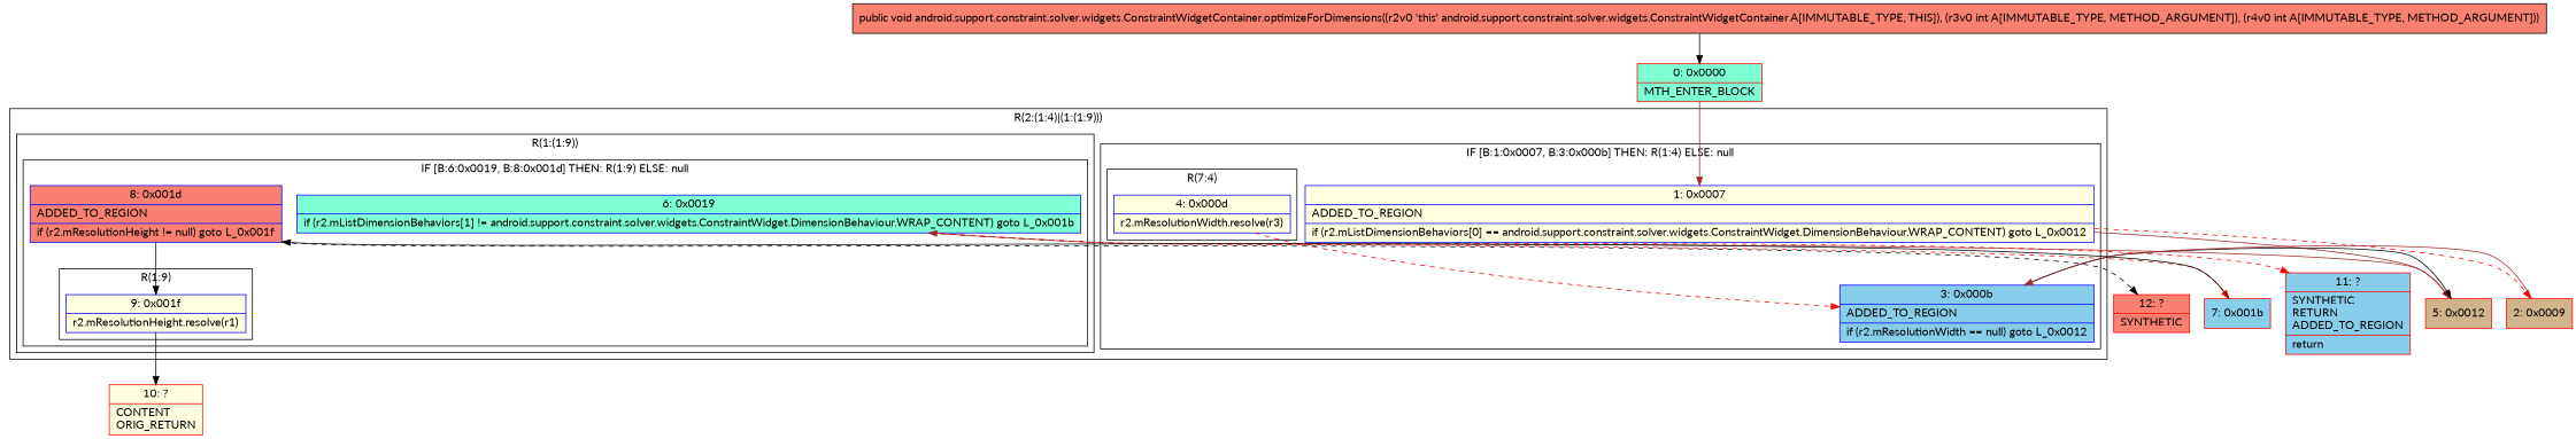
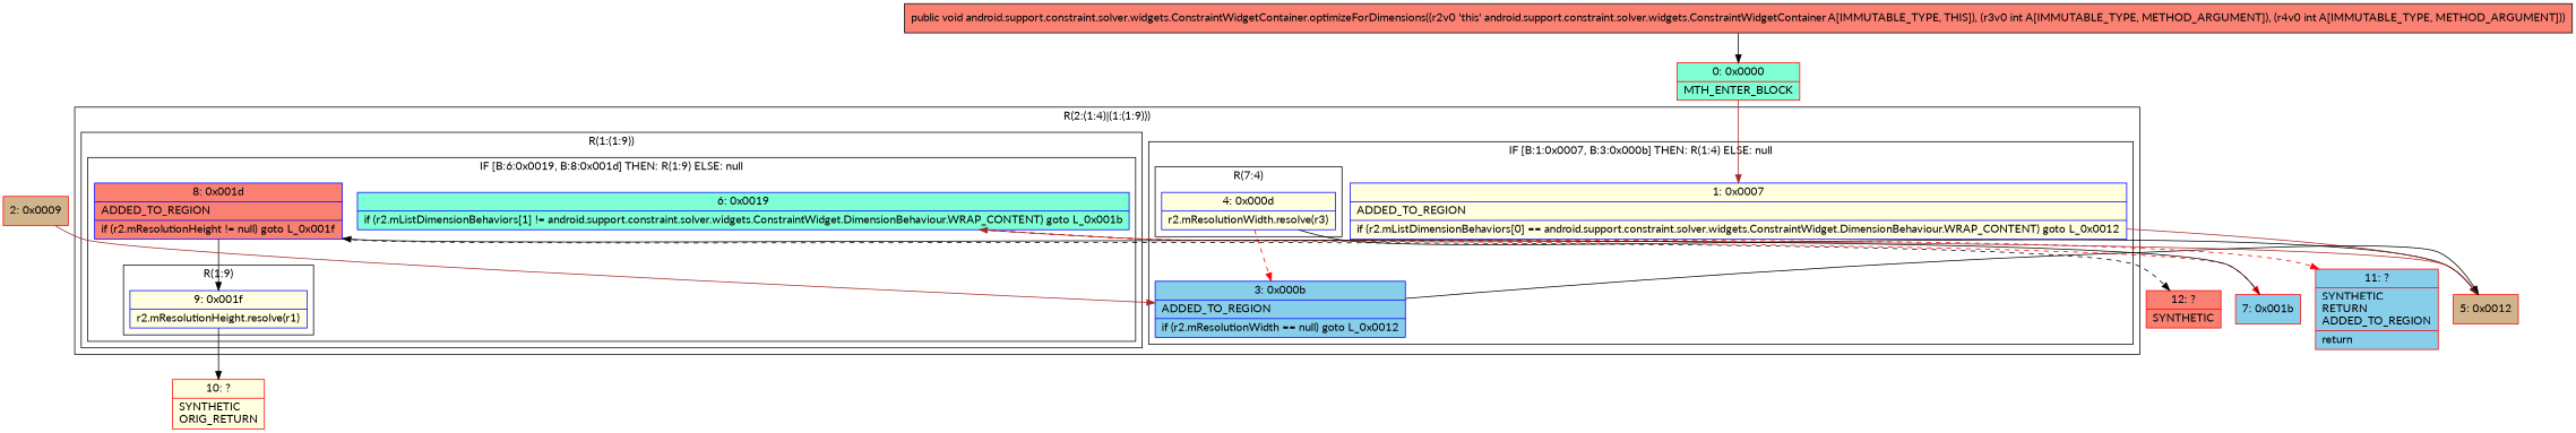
  digraph {
    fontname=Lato
    node [color=red fillcolor=lightyellow fontname=Lato shape=record style=filled]
    edge [color=black fontname=Lato]
    n1 [color=blue label="{4\:\ 0x000d|r2.mResolutionWidth.resolve(r3)\l}"]
    n2 [color=blue label="{1\:\ 0x0007|ADDED_TO_REGION\l|if (r2.mListDimensionBehaviors[0] == android.support.constraint.solver.widgets.ConstraintWidget.DimensionBehaviour.WRAP_CONTENT) goto L_0x0012\l}"]
    n3 [color=blue fillcolor=skyblue label="{3\:\ 0x000b|ADDED_TO_REGION\l|if (r2.mResolutionWidth == null) goto L_0x0012\l}"]
    n4 [color=blue label="{9\:\ 0x001f|r2.mResolutionHeight.resolve(r1)\l}"]
    n5 [color=blue fillcolor=aquamarine label="{6\:\ 0x0019|if (r2.mListDimensionBehaviors[1] != android.support.constraint.solver.widgets.ConstraintWidget.DimensionBehaviour.WRAP_CONTENT) goto L_0x001b\l}"]
    n6 [color=blue fillcolor=salmon label="{8\:\ 0x001d|ADDED_TO_REGION\l|if (r2.mResolutionHeight != null) goto L_0x001f\l}"]
    n7 [fillcolor=tan label="{5\:\ 0x0012}"]
    n8 [fillcolor=tan label="{2\:\ 0x0009}"]
-   n9 [label="{10\:\ ?|CONTENT\lORIG_RETURN\l}"]
+   n9 [label="{10\:\ ?|SYNTHETIC\lORIG_RETURN\l}"]
    n10 [fillcolor=skyblue label="{7\:\ 0x001b}"]
    n11 [fillcolor=skyblue label="{11\:\ ?|SYNTHETIC\lRETURN\lADDED_TO_REGION\l|return\l}"]
    n12 [fillcolor=salmon label="{12\:\ ?|SYNTHETIC\l}"]
    n13 [fillcolor=aquamarine label="{0\:\ 0x0000|MTH_ENTER_BLOCK\l}"]
    n14 [fillcolor=salmon label="{public void android.support.constraint.solver.widgets.ConstraintWidgetContainer.optimizeForDimensions((r2v0 'this' android.support.constraint.solver.widgets.ConstraintWidgetContainer A[IMMUTABLE_TYPE, THIS]), (r3v0 int A[IMMUTABLE_TYPE, METHOD_ARGUMENT]), (r4v0 int A[IMMUTABLE_TYPE, METHOD_ARGUMENT])) }" color=""]
    subgraph cluster_1 {
      label="R(2:(1:4)|(1:(1:9)))"
      subgraph cluster_2 {
        label="IF [B:1:0x0007, B:3:0x000b] THEN: R(1:4) ELSE: null"
        n2
        n3
        subgraph cluster_3 {
          label="R(7:4)"
          n1
        }
      }
      subgraph cluster_4 {
        label="R(1:(1:9))"
        subgraph cluster_5 {
          label="IF [B:6:0x0019, B:8:0x001d] THEN: R(1:9) ELSE: null"
          n5
          n6
          subgraph cluster_6 {
            label="R(1:9)"
            n4
          }
        }
      }
    }
    n1 -> n3 [color=red style=dashed]
+   n1 -> n7
    n2 -> n7 [color=brown]
-   n2 -> n8 [color=red style=dashed]
    n3 -> n7
    n4 -> n9
    n5 -> n10 [color=red style=dashed]
    n5 -> n11 [color=red style=dashed]
    n6 -> n4
    n6 -> n12 [style=dashed]
    n7 -> n5 [color=brown]
    n8 -> n3 [color=brown]
    n10 -> n6
    n13 -> n2 [color=brown]
    n14 -> n13
  }
